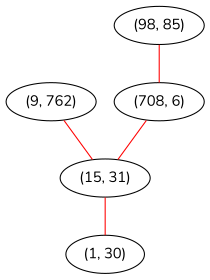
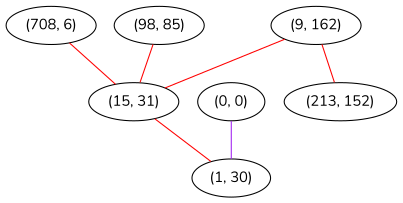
  graph {
    fontname=Nunito
    node [fontname=Nunito]
    edge [color=red fontname=Nunito weight=1]
    n1 [label="(708, 6)"]
    "(15, 31)"
    n3 [label="(1, 30)"]
-   "(9, 162)" [label="(9, 762)"]
+   "(0, 0)"
+   "(9, 162)"
+   "(213, 152)"
    "(98, 85)"
    n1 -- "(15, 31)"
    "(15, 31)" -- n3
+   "(0, 0)" -- n3 [color=purple weight=4]
    "(9, 162)" -- "(15, 31)"
-   "(98, 85)" -- n1
+   "(9, 162)" -- "(213, 152)"
+   "(98, 85)" -- "(15, 31)"
  }
